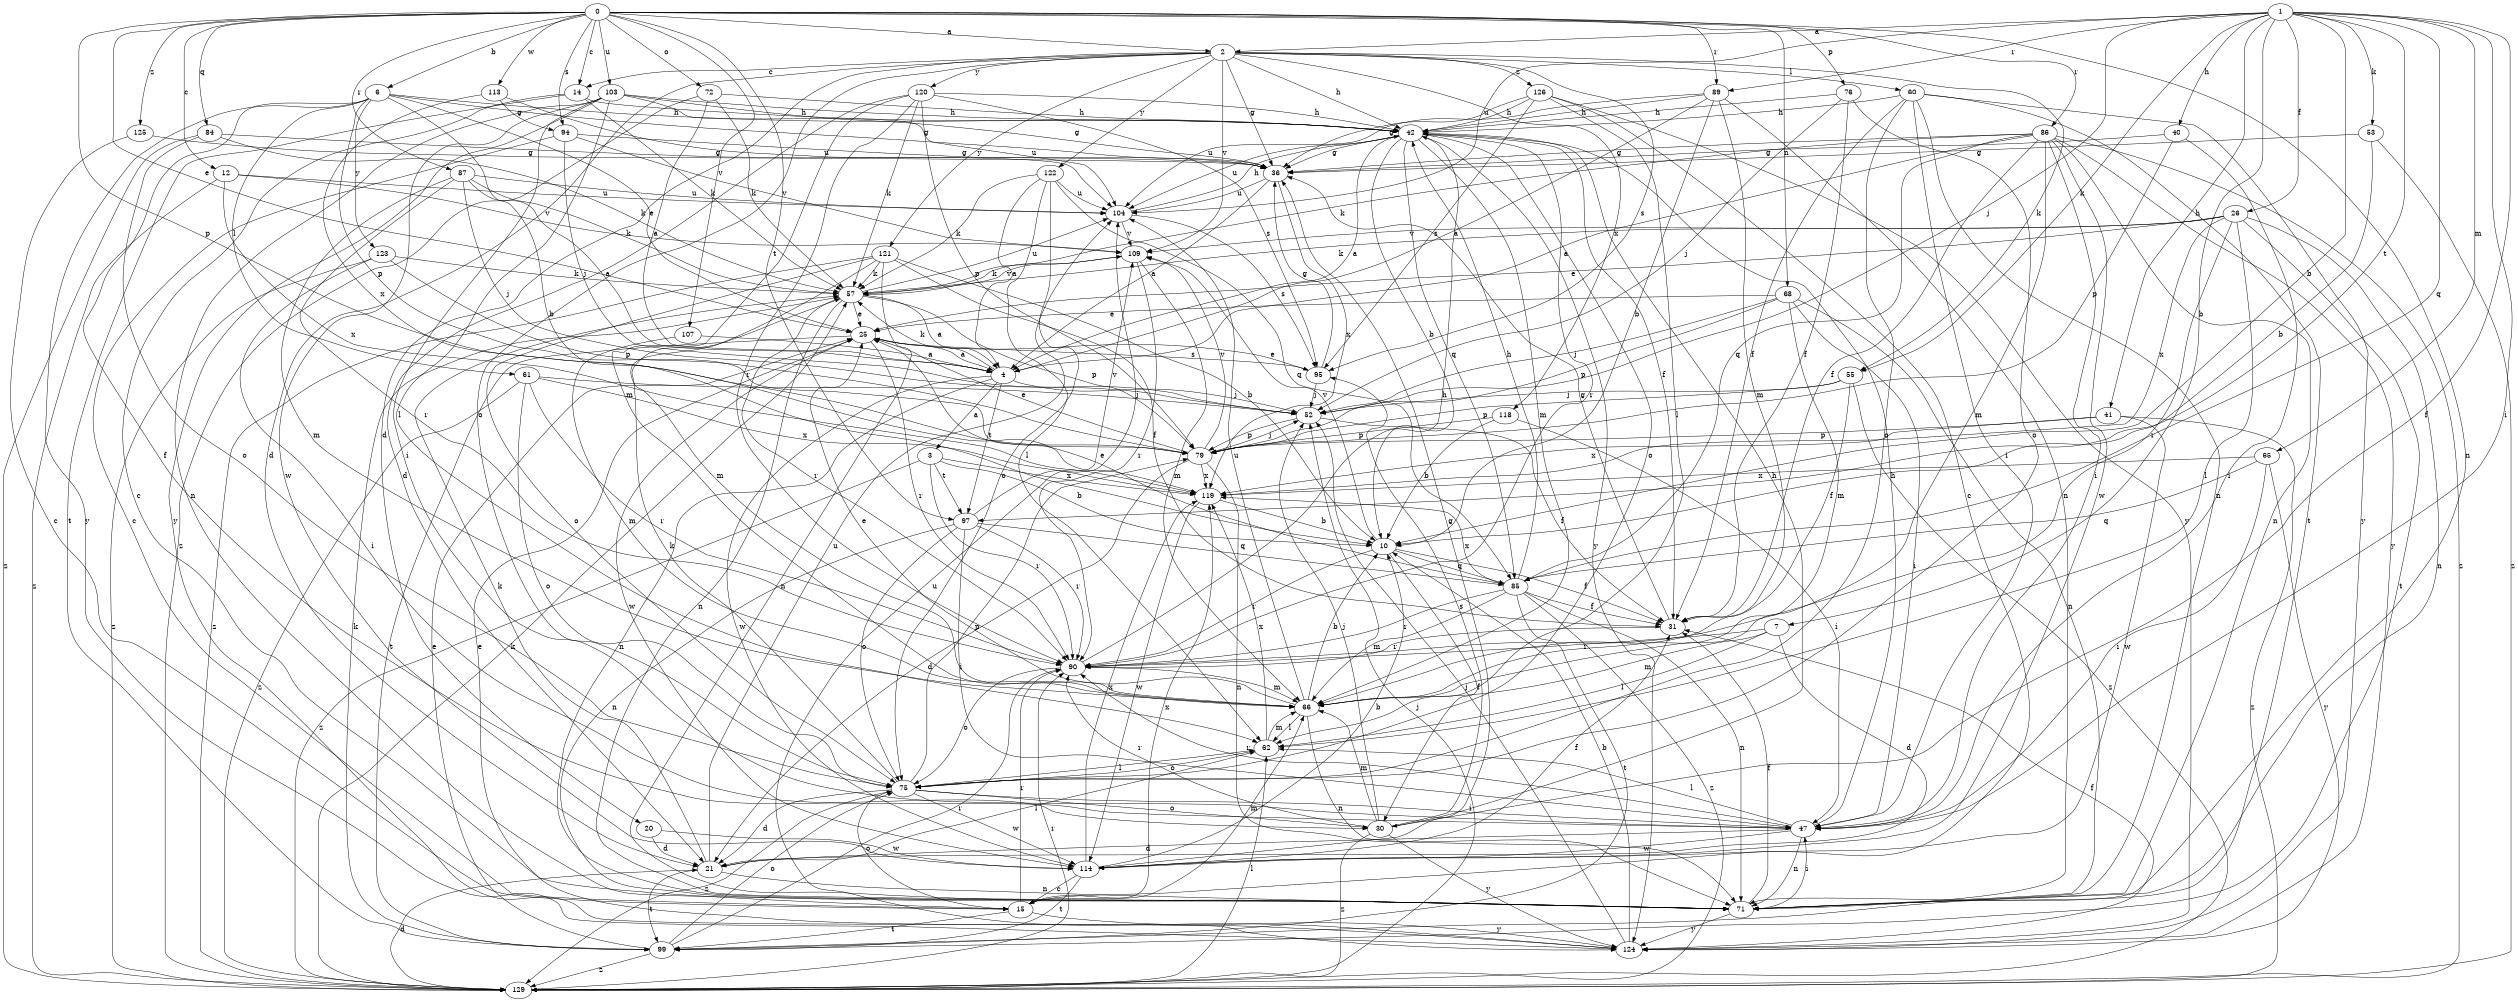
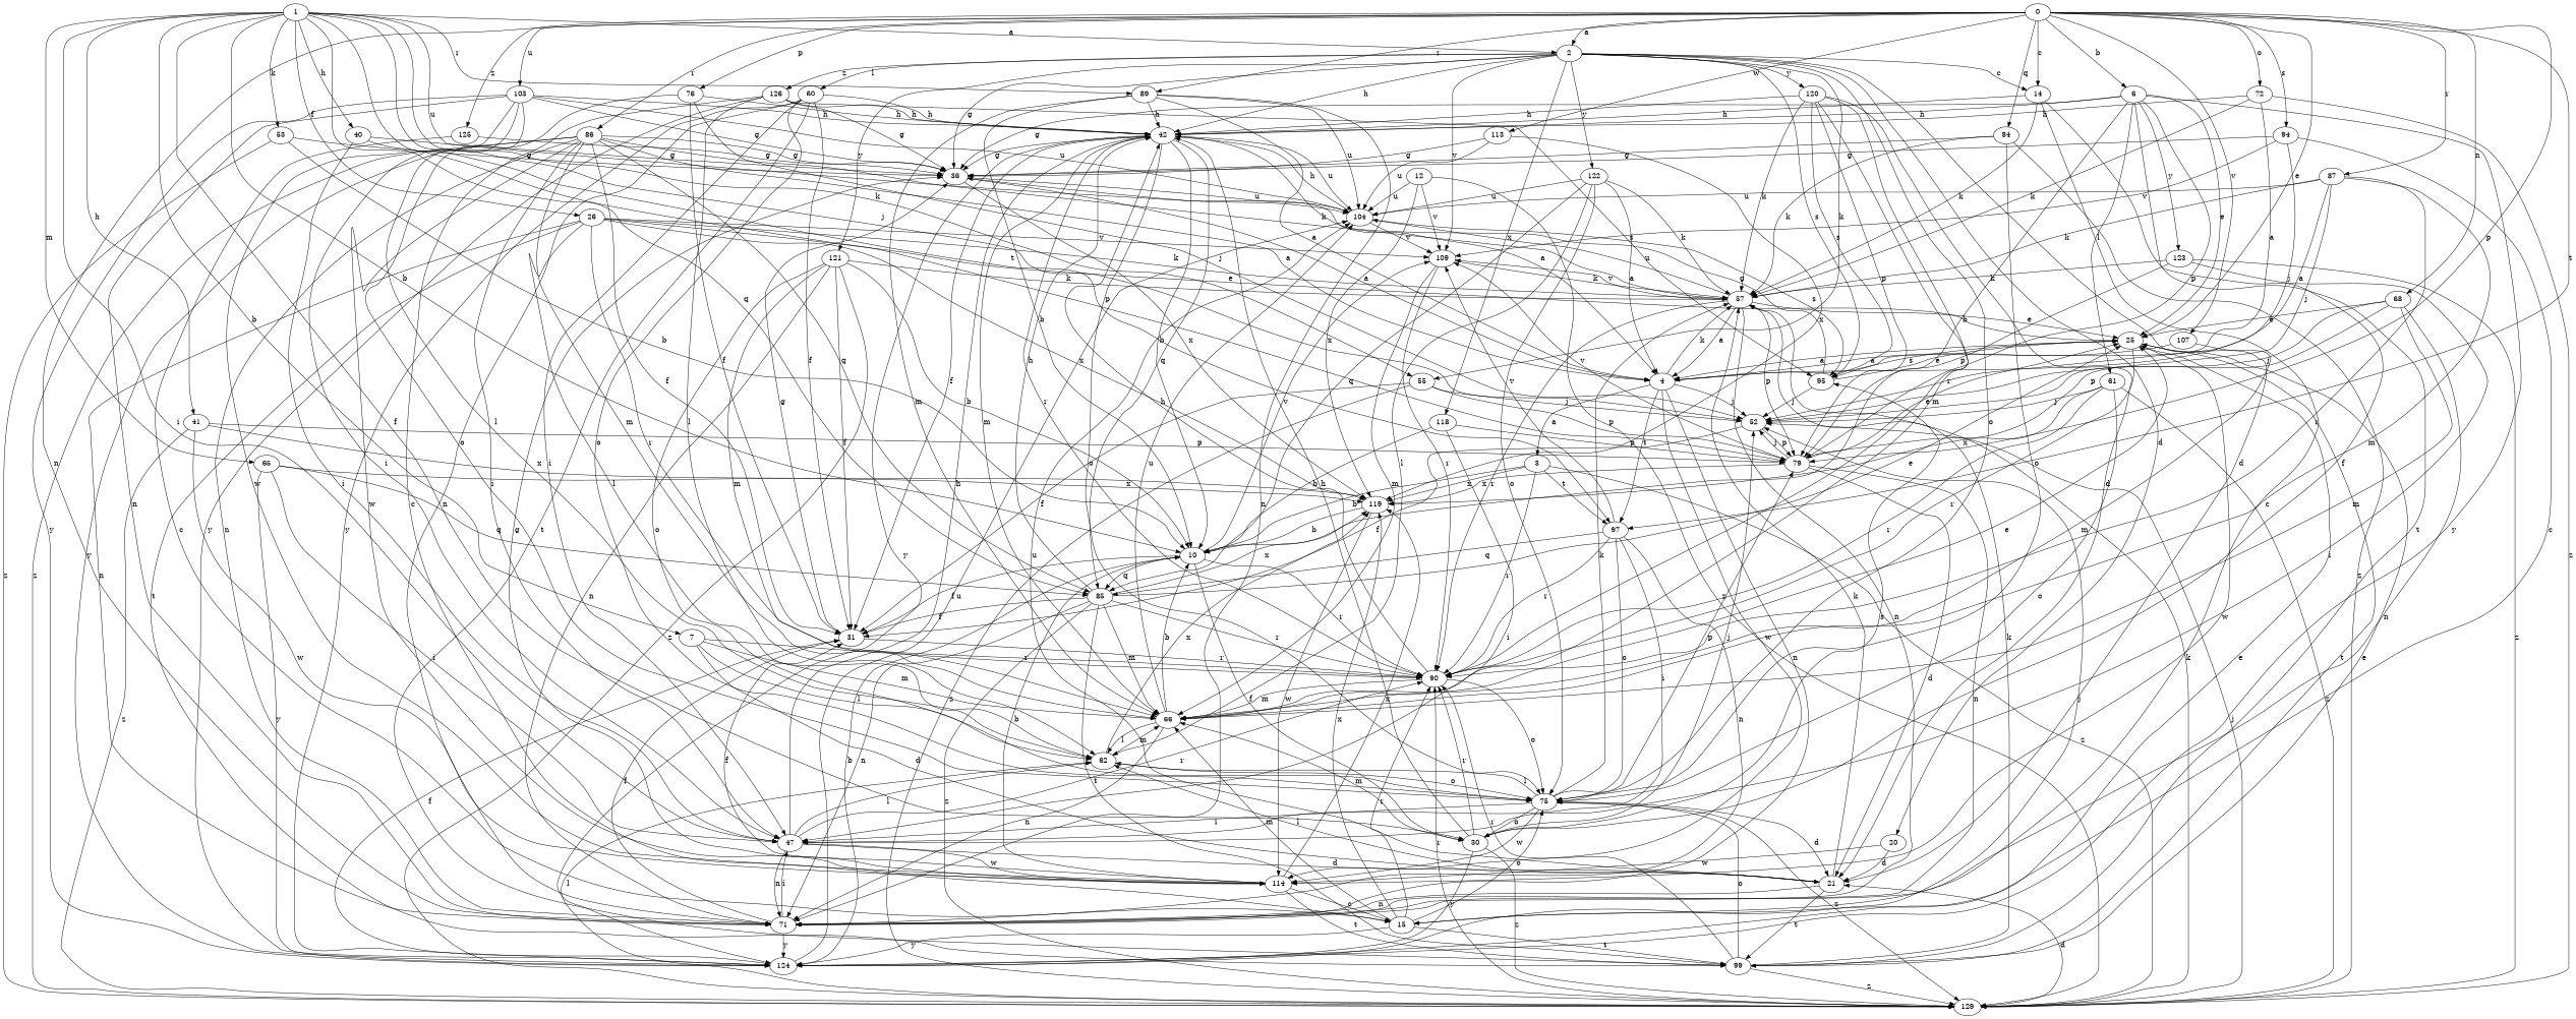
  strict digraph {
    0
    2
    6
    12
    14
    25
    68
    71
    72
    76
    79
    84
    86
    87
    89
    94
    97
    103
    107
    113
    125
    55
    20
    21
    36
    42
    60
    75
    95
    109
    118
    120
    121
    122
    126
    10
    30
    61
    123
    124
    104
    119
    129
    57
    15
    99
    90
    4
    114
    47
    52
    66
    31
    85
    62
    1
    7
    26
    40
    41
    53
    65
    3
    0 -> 2 [label=a]
    0 -> 6 [label=b]
-   0 -> 12 [label=c]
    0 -> 14 [label=c]
    0 -> 25 [label=e]
    0 -> 68 [label=n]
    0 -> 71 [label=n]
    0 -> 72 [label=o]
    0 -> 76 [label=p]
    0 -> 79 [label=p]
    0 -> 84 [label=q]
    0 -> 86 [label=r]
    0 -> 87 [label=r]
    0 -> 89 [label=r]
    0 -> 94 [label=s]
    0 -> 97 [label=t]
    0 -> 103 [label=u]
    0 -> 107 [label=v]
    0 -> 113 [label=w]
    0 -> 125 [label=z]
    2 -> 14 [label=c]
    2 -> 55 [label=k]
    2 -> 20 [label=d]
    2 -> 21 [label=d]
    2 -> 36 [label=g]
    2 -> 42 [label=h]
    2 -> 60 [label=l]
    2 -> 75 [label=o]
    2 -> 95 [label=s]
    2 -> 109 [label=v]
    2 -> 118 [label=x]
    2 -> 120 [label=y]
    2 -> 121 [label=y]
    2 -> 122 [label=y]
    2 -> 126 [label=z]
    6 -> 25 [label=e]
    6 -> 79 [label=p]
    6 -> 36 [label=g]
    6 -> 42 [label=h]
    6 -> 10 [label=b]
    6 -> 30 [label=f]
    6 -> 61 [label=l]
    6 -> 123 [label=y]
    6 -> 124 [label=y]
    12 -> 109 [label=v]
    12 -> 104 [label=u]
    12 -> 119 [label=x]
    12 -> 129 [label=z]
    14 -> 42 [label=h]
    14 -> 57 [label=k]
    14 -> 15 [label=c]
    14 -> 99 [label=t]
    25 -> 95 [label=s]
    25 -> 99 [label=t]
    25 -> 90 [label=r]
    25 -> 4 [label=a]
    25 -> 114 [label=w]
    68 -> 25 [label=e]
    68 -> 71 [label=n]
    68 -> 79 [label=p]
-   68 -> 47 [label=i]
    68 -> 52 [label=j]
    68 -> 66 [label=m]
    71 -> 124 [label=y]
    71 -> 47 [label=i]
    71 -> 31 [label=f]
    72 -> 42 [label=h]
    72 -> 129 [label=z]
    72 -> 57 [label=k]
    72 -> 4 [label=a]
    76 -> 42 [label=h]
    76 -> 75 [label=o]
    76 -> 52 [label=j]
    76 -> 31 [label=f]
    79 -> 25 [label=e]
    79 -> 71 [label=n]
    79 -> 21 [label=d]
    79 -> 109 [label=v]
    79 -> 119 [label=x]
    79 -> 52 [label=j]
    84 -> 36 [label=g]
    84 -> 75 [label=o]
    84 -> 129 [label=z]
    84 -> 57 [label=k]
    86 -> 71 [label=n]
    86 -> 36 [label=g]
    86 -> 124 [label=y]
    86 -> 129 [label=z]
    86 -> 57 [label=k]
    86 -> 4 [label=a]
    86 -> 114 [label=w]
    86 -> 47 [label=i]
    86 -> 66 [label=m]
    86 -> 31 [label=f]
    86 -> 85 [label=q]
    87 -> 104 [label=u]
    87 -> 57 [label=k]
    87 -> 90 [label=r]
    87 -> 4 [label=a]
    87 -> 52 [label=j]
    87 -> 66 [label=m]
    89 -> 71 [label=n]
    89 -> 42 [label=h]
    89 -> 10 [label=b]
    89 -> 104 [label=u]
    89 -> 4 [label=a]
    89 -> 66 [label=m]
    94 -> 36 [label=g]
    94 -> 109 [label=v]
    94 -> 15 [label=c]
    94 -> 52 [label=j]
    97 -> 71 [label=n]
    97 -> 75 [label=o]
    97 -> 109 [label=v]
    97 -> 90 [label=r]
    97 -> 47 [label=i]
    97 -> 85 [label=q]
    103 -> 71 [label=n]
    103 -> 36 [label=g]
    103 -> 42 [label=h]
    103 -> 124 [label=y]
    103 -> 104 [label=u]
    103 -> 114 [label=w]
    103 -> 47 [label=i]
    103 -> 62 [label=l]
    107 -> 4 [label=a]
    107 -> 66 [label=m]
-   113 -> 94 [label=g]
+   113 -> 36 [label=g]
    113 -> 104 [label=u]
    113 -> 119 [label=x]
    125 -> 36 [label=g]
    125 -> 15 [label=c]
    55 -> 79 [label=p]
    55 -> 129 [label=z]
    55 -> 52 [label=j]
    55 -> 31 [label=f]
    20 -> 21 [label=d]
    20 -> 114 [label=w]
    21 -> 71 [label=n]
    21 -> 104 [label=u]
    21 -> 57 [label=k]
    21 -> 99 [label=t]
    21 -> 62 [label=l]
    36 -> 104 [label=u]
    36 -> 119 [label=x]
    36 -> 4 [label=a]
    42 -> 36 [label=g]
    42 -> 75 [label=o]
    42 -> 10 [label=b]
    42 -> 124 [label=y]
    42 -> 104 [label=u]
    42 -> 90 [label=r]
    42 -> 4 [label=a]
    42 -> 66 [label=m]
    42 -> 31 [label=f]
    42 -> 85 [label=q]
    60 -> 71 [label=n]
    60 -> 42 [label=h]
    60 -> 75 [label=o]
    60 -> 124 [label=y]
    60 -> 99 [label=t]
    60 -> 47 [label=i]
    60 -> 31 [label=f]
    75 -> 79 [label=p]
    75 -> 21 [label=d]
    75 -> 30 [label=o]
    75 -> 129 [label=z]
    75 -> 57 [label=k]
    75 -> 114 [label=w]
    75 -> 47 [label=i]
    75 -> 62 [label=l]
    95 -> 25 [label=e]
    95 -> 36 [label=g]
    95 -> 52 [label=j]
    109 -> 57 [label=k]
    109 -> 90 [label=r]
    109 -> 66 [label=m]
    118 -> 79 [label=p]
    118 -> 10 [label=b]
    118 -> 47 [label=i]
    120 -> 79 [label=p]
    120 -> 21 [label=d]
    120 -> 42 [label=h]
    120 -> 95 [label=s]
    120 -> 57 [label=k]
    120 -> 90 [label=r]
    120 -> 66 [label=m]
    121 -> 71 [label=n]
    121 -> 75 [label=o]
    121 -> 10 [label=b]
    121 -> 129 [label=z]
    121 -> 57 [label=k]
    121 -> 66 [label=m]
    121 -> 31 [label=f]
    122 -> 75 [label=o]
    122 -> 104 [label=u]
    122 -> 57 [label=k]
    122 -> 4 [label=a]
    122 -> 85 [label=q]
    122 -> 62 [label=l]
    126 -> 36 [label=g]
    126 -> 42 [label=h]
    126 -> 95 [label=s]
    126 -> 124 [label=y]
    126 -> 15 [label=c]
    126 -> 62 [label=l]
    10 -> 109 [label=v]
    10 -> 30 [label=f]
    10 -> 90 [label=r]
    10 -> 31 [label=f]
    10 -> 85 [label=q]
    30 -> 42 [label=h]
    30 -> 95 [label=s]
    30 -> 124 [label=y]
    30 -> 129 [label=z]
    30 -> 90 [label=r]
    30 -> 52 [label=j]
    30 -> 66 [label=m]
    61 -> 75 [label=o]
    61 -> 119 [label=x]
    61 -> 129 [label=z]
    61 -> 90 [label=r]
    61 -> 52 [label=j]
    123 -> 79 [label=p]
    123 -> 129 [label=z]
    123 -> 57 [label=k]
    123 -> 47 [label=i]
    124 -> 25 [label=e]
    124 -> 10 [label=b]
    124 -> 104 [label=u]
    124 -> 52 [label=j]
    124 -> 31 [label=f]
    104 -> 42 [label=h]
    104 -> 95 [label=s]
    104 -> 109 [label=v]
    119 -> 10 [label=b]
    119 -> 114 [label=w]
    129 -> 21 [label=d]
    129 -> 57 [label=k]
    129 -> 90 [label=r]
    129 -> 52 [label=j]
    129 -> 62 [label=l]
    57 -> 25 [label=e]
    57 -> 71 [label=n]
    57 -> 79 [label=p]
    57 -> 109 [label=v]
    57 -> 104 [label=u]
    57 -> 90 [label=r]
    57 -> 4 [label=a]
    15 -> 75 [label=o]
    15 -> 124 [label=y]
    15 -> 119 [label=x]
    15 -> 99 [label=t]
    15 -> 90 [label=r]
    15 -> 66 [label=m]
    99 -> 25 [label=e]
    99 -> 75 [label=o]
    99 -> 129 [label=z]
    99 -> 57 [label=k]
    99 -> 90 [label=r]
    90 -> 42 [label=h]
    90 -> 75 [label=o]
    90 -> 66 [label=m]
    4 -> 71 [label=n]
    4 -> 97 [label=t]
    4 -> 57 [label=k]
    4 -> 114 [label=w]
    4 -> 52 [label=j]
    4 -> 3 [label=a]
    114 -> 36 [label=g]
    114 -> 10 [label=b]
    114 -> 119 [label=x]
    114 -> 15 [label=c]
    114 -> 99 [label=t]
    114 -> 31 [label=f]
    47 -> 71 [label=n]
    47 -> 21 [label=d]
    47 -> 42 [label=h]
    47 -> 90 [label=r]
    47 -> 114 [label=w]
    47 -> 62 [label=l]
    52 -> 79 [label=p]
    52 -> 31 [label=f]
    66 -> 25 [label=e]
    66 -> 71 [label=n]
    66 -> 10 [label=b]
    66 -> 104 [label=u]
    66 -> 62 [label=l]
    31 -> 36 [label=g]
    31 -> 90 [label=r]
    85 -> 25 [label=e]
    85 -> 71 [label=n]
    85 -> 42 [label=h]
    85 -> 119 [label=x]
    85 -> 129 [label=z]
    85 -> 99 [label=t]
    85 -> 90 [label=r]
    85 -> 66 [label=m]
    85 -> 31 [label=f]
    62 -> 75 [label=o]
    62 -> 119 [label=x]
    62 -> 66 [label=m]
    1 -> 2 [label=a]
    1 -> 89 [label=r]
    1 -> 97 [label=t]
    1 -> 55 [label=k]
    1 -> 10 [label=b]
    1 -> 30 [label=f]
    1 -> 104 [label=u]
    1 -> 47 [label=i]
    1 -> 52 [label=j]
    1 -> 85 [label=q]
    1 -> 7 [label=b]
    1 -> 26 [label=f]
    1 -> 40 [label=h]
    1 -> 41 [label=h]
    1 -> 53 [label=k]
    1 -> 65 [label=m]
    7 -> 21 [label=d]
    7 -> 90 [label=r]
    7 -> 66 [label=m]
    7 -> 62 [label=l]
    26 -> 25 [label=e]
    26 -> 71 [label=n]
    26 -> 109 [label=v]
    26 -> 119 [label=x]
    26 -> 57 [label=k]
    26 -> 99 [label=t]
    26 -> 90 [label=r]
    26 -> 62 [label=l]
    40 -> 79 [label=p]
    40 -> 36 [label=g]
    40 -> 47 [label=i]
    41 -> 79 [label=p]
    41 -> 119 [label=x]
    41 -> 129 [label=z]
    41 -> 114 [label=w]
    53 -> 36 [label=g]
    53 -> 10 [label=b]
    53 -> 129 [label=z]
    65 -> 124 [label=y]
    65 -> 119 [label=x]
    65 -> 47 [label=i]
    65 -> 85 [label=q]
    3 -> 97 [label=t]
    3 -> 10 [label=b]
    3 -> 119 [label=x]
    3 -> 129 [label=z]
    3 -> 90 [label=r]
  }
